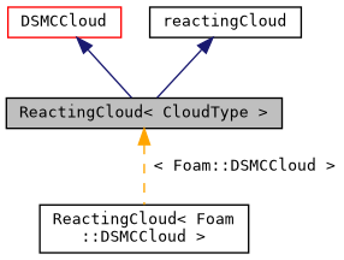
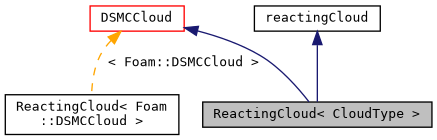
  digraph {
    fontname="DejaVu Sans Mono"
    node [color=black fontname="DejaVu Sans Mono" fontsize=10 shape=record]
    edge [color=midnightblue dir=back fontname="DejaVu Sans Mono" fontsize=10 labelfontname=FreeSans labelfontsize=10 style=solid]
    n1 [fillcolor=grey75 fontcolor=black height=0.2 label="ReactingCloud\< CloudType \>" style=filled width=0.4]
    n2 [height=0.2 label="ReactingCloud\< Foam\l::DSMCCloud \>" width=0.4]
    n3 [color=red height=0.2 label=DSMCCloud width=0.4]
    n4 [height=0.2 label=reactingCloud width=0.4]
-   n1 -> n2 [color=orange label=" \< Foam::DSMCCloud \>" style=dashed]
+   n3 -> n2 [color=orange label=" \< Foam::DSMCCloud \>" style=dashed]
    n3 -> n1
    n4 -> n1
  }
